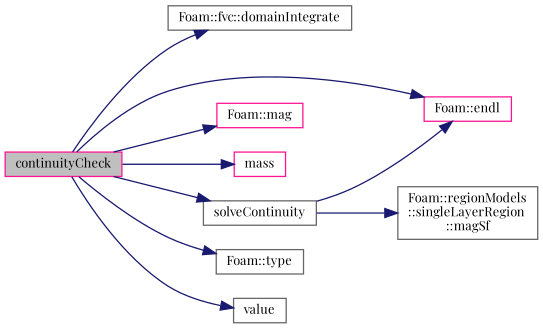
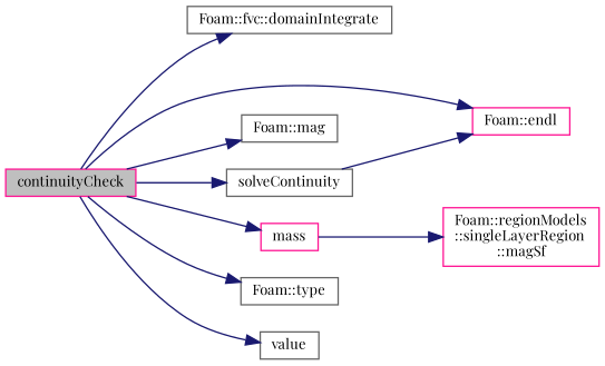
  digraph {
    fontname="Playfair Display"
    rankdir=LR
    node [color=deeppink fontname="Playfair Display" fontsize=10 shape=record]
    edge [color=midnightblue fontname="Playfair Display" fontsize=10 labelfontname=FreeSans labelfontsize=10 style=solid]
    n1 [fillcolor=grey75 fontcolor=black height=0.2 label=continuityCheck style=filled width=0.4]
    n2 [color=gray40 height=0.2 label="Foam::fvc::domainIntegrate" width=0.4]
    n3 [height=0.2 label="Foam::endl" width=0.4]
-   n4 [height=0.2 label="Foam::mag" width=0.4]
+   n4 [color=gray40 height=0.2 label="Foam::mag" width=0.4]
    n5 [height=0.2 label=mass width=0.4]
    n6 [color=gray40 height=0.2 label=solveContinuity width=0.4]
    n7 [color=gray40 height=0.2 label="Foam::type" width=0.4]
    n8 [color=gray40 height=0.2 label=value width=0.4]
-   n9 [color=gray40 height=0.2 label="Foam::regionModels\l::singleLayerRegion\l::magSf" width=0.4]
+   n9 [height=0.2 label="Foam::regionModels\l::singleLayerRegion\l::magSf" width=0.4]
    n1 -> n2
    n1 -> n3
    n1 -> n4
    n1 -> n5
    n1 -> n6
    n1 -> n7
    n1 -> n8
-   n6 -> n9
+   n5 -> n9
    n6 -> n3
  }
